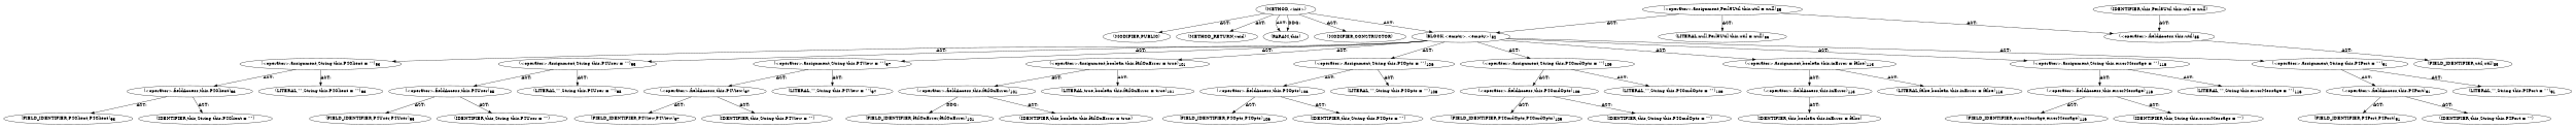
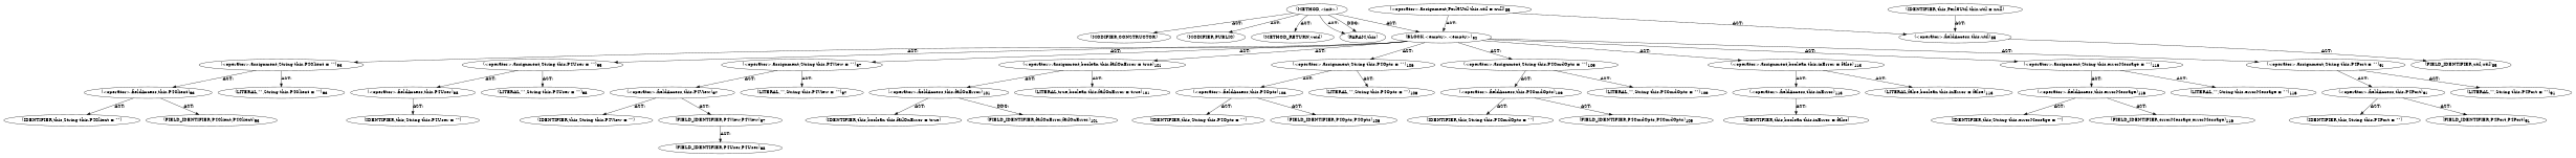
  digraph {
    n1 [label=<(METHOD,&lt;init&gt;)>]
    n2 [label=<(PARAM,this)>]
    n3 [label=<(BLOCK,&lt;empty&gt;,&lt;empty&gt;)<SUB>82</SUB>>]
    n4 [label=<(MODIFIER,CONSTRUCTOR)>]
    n5 [label=<(MODIFIER,PUBLIC)>]
    n6 [label=<(METHOD_RETURN,void)>]
    n7 [label=<(&lt;operator&gt;.assignment,String this.P4Port = &quot;&quot;)<SUB>91</SUB>>]
    n8 [label=<(&lt;operator&gt;.assignment,String this.P4Client = &quot;&quot;)<SUB>93</SUB>>]
    n9 [label=<(&lt;operator&gt;.assignment,String this.P4User = &quot;&quot;)<SUB>95</SUB>>]
    n10 [label=<(&lt;operator&gt;.assignment,String this.P4View = &quot;&quot;)<SUB>97</SUB>>]
    n11 [label=<(&lt;operator&gt;.assignment,boolean this.failOnError = true)<SUB>101</SUB>>]
    n12 [label=<(&lt;operator&gt;.assignment,String this.P4Opts = &quot;&quot;)<SUB>106</SUB>>]
    n13 [label=<(&lt;operator&gt;.assignment,String this.P4CmdOpts = &quot;&quot;)<SUB>109</SUB>>]
    n14 [label=<(&lt;operator&gt;.assignment,boolean this.inError = false)<SUB>113</SUB>>]
    n15 [label=<(&lt;operator&gt;.assignment,String this.errorMessage = &quot;&quot;)<SUB>116</SUB>>]
    n16 [label=<(&lt;operator&gt;.assignment,Perl5Util this.util = null)<SUB>85</SUB>>]
    n17 [label=<(&lt;operator&gt;.fieldAccess,this.util)<SUB>85</SUB>>]
-   n18 [label=<(LITERAL,null,Perl5Util this.util = null)<SUB>85</SUB>>]
    n19 [label=<(&lt;operator&gt;.fieldAccess,this.P4Port)<SUB>91</SUB>>]
    n20 [label=<(LITERAL,&quot;&quot;,String this.P4Port = &quot;&quot;)<SUB>91</SUB>>]
    n21 [label=<(&lt;operator&gt;.fieldAccess,this.P4Client)<SUB>93</SUB>>]
    n22 [label=<(LITERAL,&quot;&quot;,String this.P4Client = &quot;&quot;)<SUB>93</SUB>>]
    n23 [label=<(&lt;operator&gt;.fieldAccess,this.P4User)<SUB>95</SUB>>]
    n24 [label=<(LITERAL,&quot;&quot;,String this.P4User = &quot;&quot;)<SUB>95</SUB>>]
    n25 [label=<(&lt;operator&gt;.fieldAccess,this.P4View)<SUB>97</SUB>>]
    n26 [label=<(LITERAL,&quot;&quot;,String this.P4View = &quot;&quot;)<SUB>97</SUB>>]
    n27 [label=<(&lt;operator&gt;.fieldAccess,this.failOnError)<SUB>101</SUB>>]
    n28 [label=<(LITERAL,true,boolean this.failOnError = true)<SUB>101</SUB>>]
    n29 [label=<(&lt;operator&gt;.fieldAccess,this.P4Opts)<SUB>106</SUB>>]
    n30 [label=<(LITERAL,&quot;&quot;,String this.P4Opts = &quot;&quot;)<SUB>106</SUB>>]
    n31 [label=<(&lt;operator&gt;.fieldAccess,this.P4CmdOpts)<SUB>109</SUB>>]
    n32 [label=<(LITERAL,&quot;&quot;,String this.P4CmdOpts = &quot;&quot;)<SUB>109</SUB>>]
    n33 [label=<(&lt;operator&gt;.fieldAccess,this.inError)<SUB>113</SUB>>]
    n34 [label=<(LITERAL,false,boolean this.inError = false)<SUB>113</SUB>>]
    n35 [label=<(&lt;operator&gt;.fieldAccess,this.errorMessage)<SUB>116</SUB>>]
    n36 [label=<(LITERAL,&quot;&quot;,String this.errorMessage = &quot;&quot;)<SUB>116</SUB>>]
    n37 [label=<(FIELD_IDENTIFIER,util,util)<SUB>85</SUB>>]
    n38 [label=<(IDENTIFIER,this,Perl5Util this.util = null)>]
    n39 [label=<(IDENTIFIER,this,String this.P4Port = &quot;&quot;)>]
    n40 [label=<(FIELD_IDENTIFIER,P4Port,P4Port)<SUB>91</SUB>>]
    n41 [label=<(IDENTIFIER,this,String this.P4Client = &quot;&quot;)>]
    n42 [label=<(FIELD_IDENTIFIER,P4Client,P4Client)<SUB>93</SUB>>]
    n43 [label=<(IDENTIFIER,this,String this.P4User = &quot;&quot;)>]
    n44 [label=<(FIELD_IDENTIFIER,P4User,P4User)<SUB>95</SUB>>]
    n45 [label=<(IDENTIFIER,this,String this.P4View = &quot;&quot;)>]
    n46 [label=<(FIELD_IDENTIFIER,P4View,P4View)<SUB>97</SUB>>]
    n47 [label=<(IDENTIFIER,this,boolean this.failOnError = true)>]
    n48 [label=<(FIELD_IDENTIFIER,failOnError,failOnError)<SUB>101</SUB>>]
    n49 [label=<(IDENTIFIER,this,String this.P4Opts = &quot;&quot;)>]
    n50 [label=<(FIELD_IDENTIFIER,P4Opts,P4Opts)<SUB>106</SUB>>]
    n51 [label=<(IDENTIFIER,this,String this.P4CmdOpts = &quot;&quot;)>]
    n52 [label=<(FIELD_IDENTIFIER,P4CmdOpts,P4CmdOpts)<SUB>109</SUB>>]
    n53 [label=<(IDENTIFIER,this,boolean this.inError = false)>]
    n54 [label=<(IDENTIFIER,this,String this.errorMessage = &quot;&quot;)>]
    n55 [label=<(FIELD_IDENTIFIER,errorMessage,errorMessage)<SUB>116</SUB>>]
    n1 -> n2 [label="AST: "]
    n1 -> n2 [label="DDG: "]
    n1 -> n3 [label="AST: "]
    n1 -> n4 [label="AST: "]
    n1 -> n5 [label="AST: "]
    n1 -> n6 [label="AST: "]
    n3 -> n7 [label="AST: "]
    n3 -> n8 [label="AST: "]
    n3 -> n9 [label="AST: "]
    n3 -> n10 [label="AST: "]
    n3 -> n11 [label="AST: "]
    n3 -> n12 [label="AST: "]
    n3 -> n13 [label="AST: "]
    n3 -> n14 [label="AST: "]
    n3 -> n15 [label="AST: "]
    n7 -> n19 [label="AST: "]
    n7 -> n20 [label="AST: "]
    n8 -> n21 [label="AST: "]
    n8 -> n22 [label="AST: "]
    n9 -> n23 [label="AST: "]
    n9 -> n24 [label="AST: "]
    n10 -> n25 [label="AST: "]
    n10 -> n26 [label="AST: "]
    n11 -> n27 [label="AST: "]
    n11 -> n28 [label="AST: "]
    n12 -> n29 [label="AST: "]
    n12 -> n30 [label="AST: "]
    n13 -> n31 [label="AST: "]
    n13 -> n32 [label="AST: "]
    n14 -> n33 [label="AST: "]
    n14 -> n34 [label="AST: "]
    n15 -> n35 [label="AST: "]
    n15 -> n36 [label="AST: "]
    n16 -> n3 [label="AST: "]
    n16 -> n17 [label="AST: "]
-   n16 -> n18 [label="AST: "]
    n17 -> n37 [label="AST: "]
    n19 -> n39 [label="AST: "]
    n19 -> n40 [label="AST: "]
    n21 -> n41 [label="AST: "]
    n21 -> n42 [label="AST: "]
    n23 -> n43 [label="AST: "]
-   n23 -> n44 [label="AST: "]
+   n46 -> n44 [label="AST: "]
    n25 -> n45 [label="AST: "]
    n25 -> n46 [label="AST: "]
    n27 -> n47 [label="AST: "]
    n27 -> n48 [label="DDG: "]
    n29 -> n49 [label="AST: "]
    n29 -> n50 [label="AST: "]
    n31 -> n51 [label="AST: "]
    n31 -> n52 [label="AST: "]
    n33 -> n53 [label="AST: "]
    n35 -> n54 [label="AST: "]
    n35 -> n55 [label="AST: "]
    n38 -> n17 [label="AST: "]
  }
